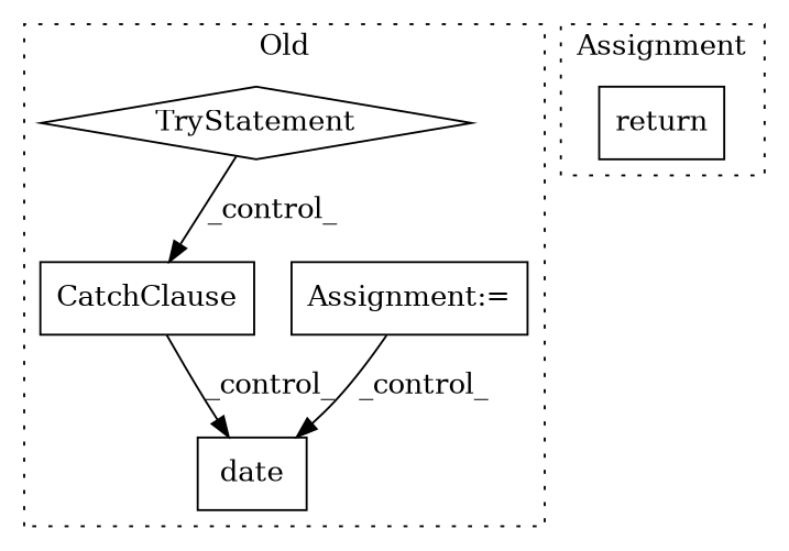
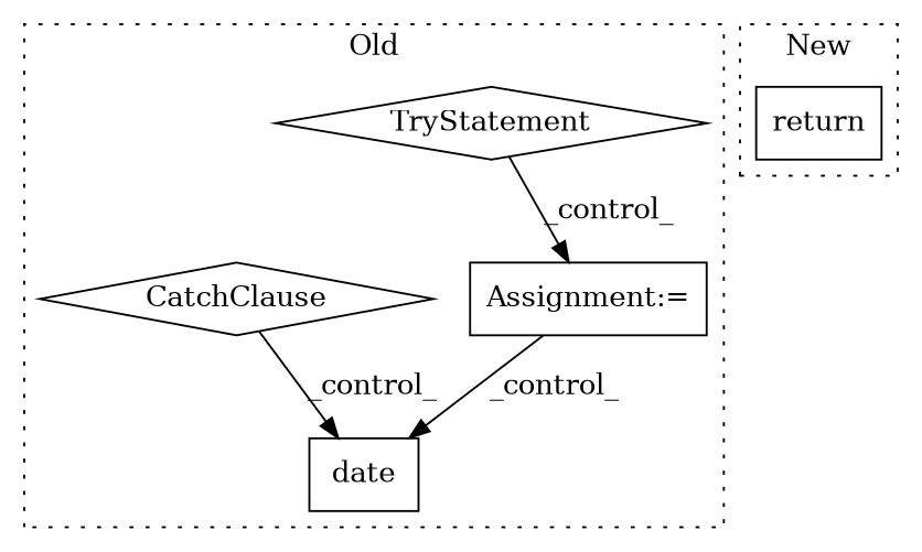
  digraph {
    node [shape=box]
    n1 [a=32 l="5,1" label=date s="1796,1833"]
    n2 [a=7 l=8 label="Assignment:=" s=1333]
    n3 [a=54 l=4 label=TryStatement s=1773 shape=diamond]
-   n4 [a=12 l="13,2" label=CatchClause s="1942,1977"]
+   n4 [a=12 l="13,2" label=CatchClause s="1942,1977" shape=diamond]
    n5 [a=41 l=7 label=return s=622]
    subgraph cluster_1 {
      label=Old
      style=dotted
      n1
      n2
      n3
      n4
    }
    subgraph cluster_2 {
-     label=Assignment
+     label=New
      style=dotted
      n5
    }
    n2 -> n1 [label=_control_]
-   n3 -> n4 [label=_control_]
+   n3 -> n2 [label=_control_]
    n4 -> n1 [label=_control_]
  }
